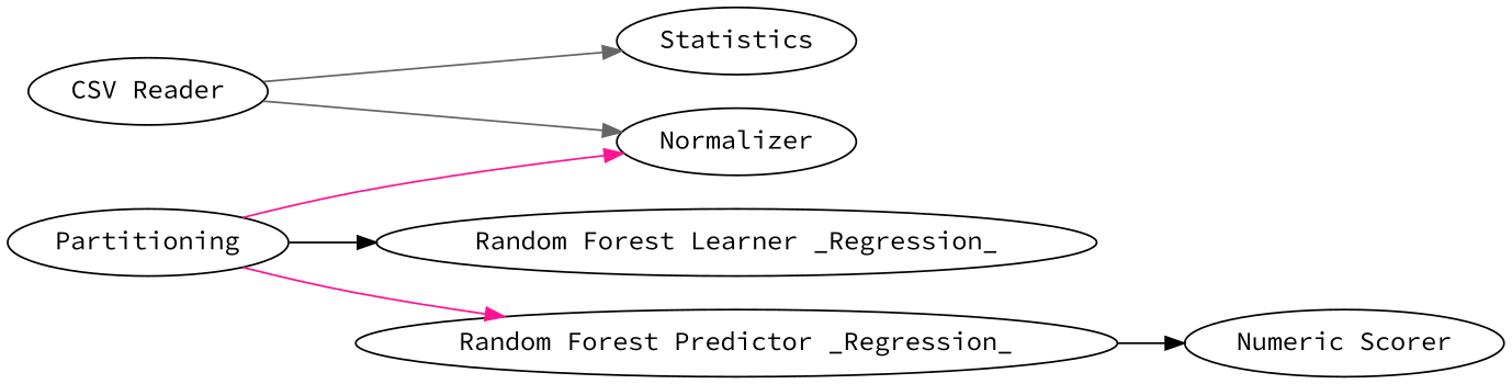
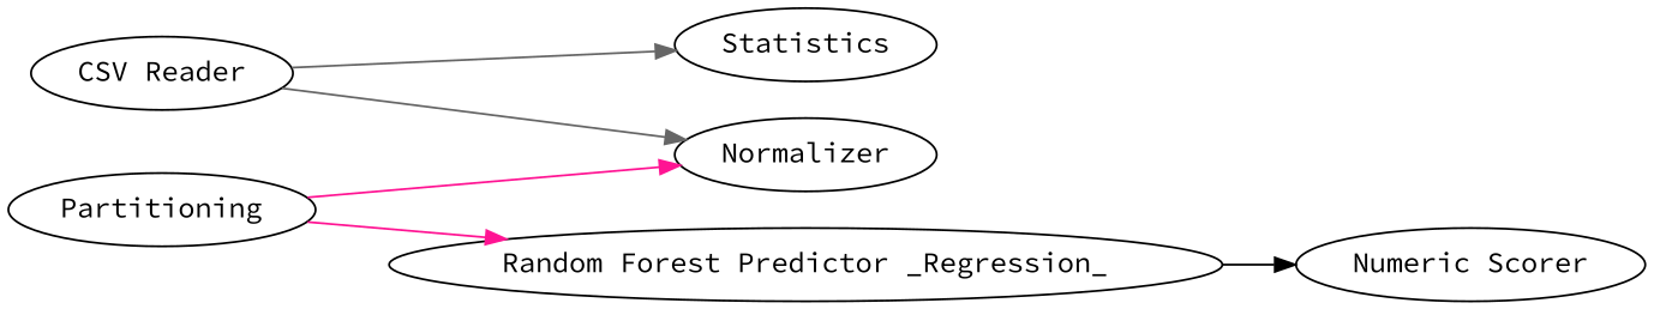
  digraph {
    fontname="Source Code Pro"
    rankdir=LR
    node [fontname="Source Code Pro"]
    edge [color=gray40 fontname="Source Code Pro"]
    n1 [label="CSV Reader"]
    n2 [label=Statistics]
    n3 [label=Normalizer]
-   n4 [label="Random Forest Learner _Regression_"]
    n5 [label="Random Forest Predictor _Regression_"]
    n6 [label="Numeric Scorer"]
    n7 [label=Partitioning]
    n1 -> n2
    n1 -> n3
    n5 -> n6 [color=black]
    n7 -> n3 [color=deeppink]
-   n7 -> n4 [color=black]
    n7 -> n5 [color=deeppink]
  }
